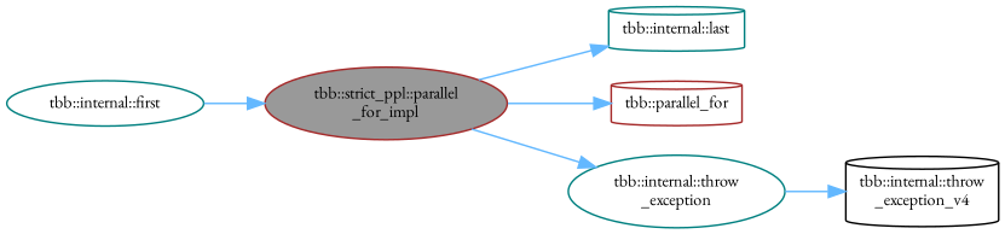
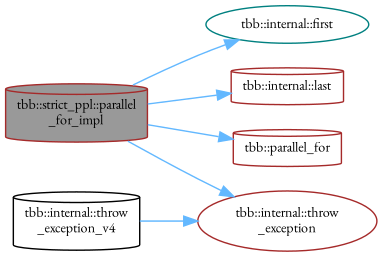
  digraph {
    fontname="EB Garamond"
    rankdir=LR
    node [color=brown fillcolor=white fontname="EB Garamond" fontsize=10 shape=ellipse style=filled]
    edge [color=steelblue1 fontname="EB Garamond" fontsize=10 labelfontname=Helvetica labelfontsize=10 style=solid]
-   n1 [fillcolor=grey60 fontcolor=black height=0.2 label="tbb::strict_ppl::parallel\l_for_impl" width=0.4]
+   n1 [fillcolor=grey60 fontcolor=black height=0.2 label="tbb::strict_ppl::parallel\l_for_impl" shape=cylinder width=0.4]
    n2 [color=teal height=0.2 label="tbb::internal::first" width=0.4]
-   n3 [color=teal height=0.2 label="tbb::internal::last" shape=cylinder width=0.4]
+   n3 [height=0.2 label="tbb::internal::last" shape=cylinder width=0.4]
    n4 [height=0.2 label="tbb::parallel_for" shape=cylinder width=0.4]
-   n5 [color=teal height=0.2 label="tbb::internal::throw\l_exception" width=0.4]
+   n5 [height=0.2 label="tbb::internal::throw\l_exception" width=0.4]
    n6 [color=black height=0.2 label="tbb::internal::throw\l_exception_v4" shape=cylinder width=0.4]
-   n2 -> n1
+   n1 -> n2
    n1 -> n3
    n1 -> n4
    n1 -> n5
-   n5 -> n6
+   n6 -> n5
  }
